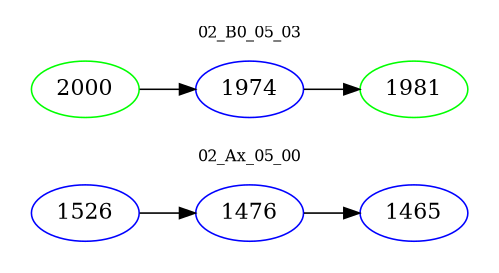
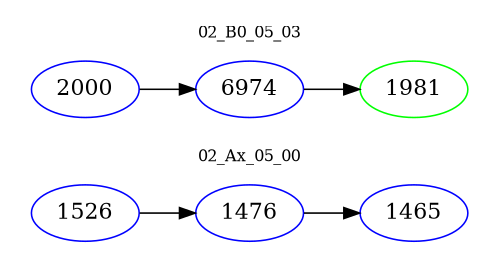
  digraph {
    rankdir=LR
    node [color=blue]
    edge [color=black]
    n1 [label=1526]
    n2 [label=1476]
    n3 [label=1465]
-   n4 [color=green label=2000]
-   n5 [label=1974]
+   n4 [label=2000]
+   n5 [label=6974]
    n6 [color=green label=1981]
    subgraph cluster_1 {
      color=white
      fontsize=10
      label="02_Ax_05_00"
      n1
      n2
      n3
    }
    subgraph cluster_2 {
      color=white
      fontsize=10
      label="02_B0_05_03"
      n4
      n5
      n6
    }
    n1 -> n2
    n2 -> n3
    n4 -> n5
    n5 -> n6
  }
